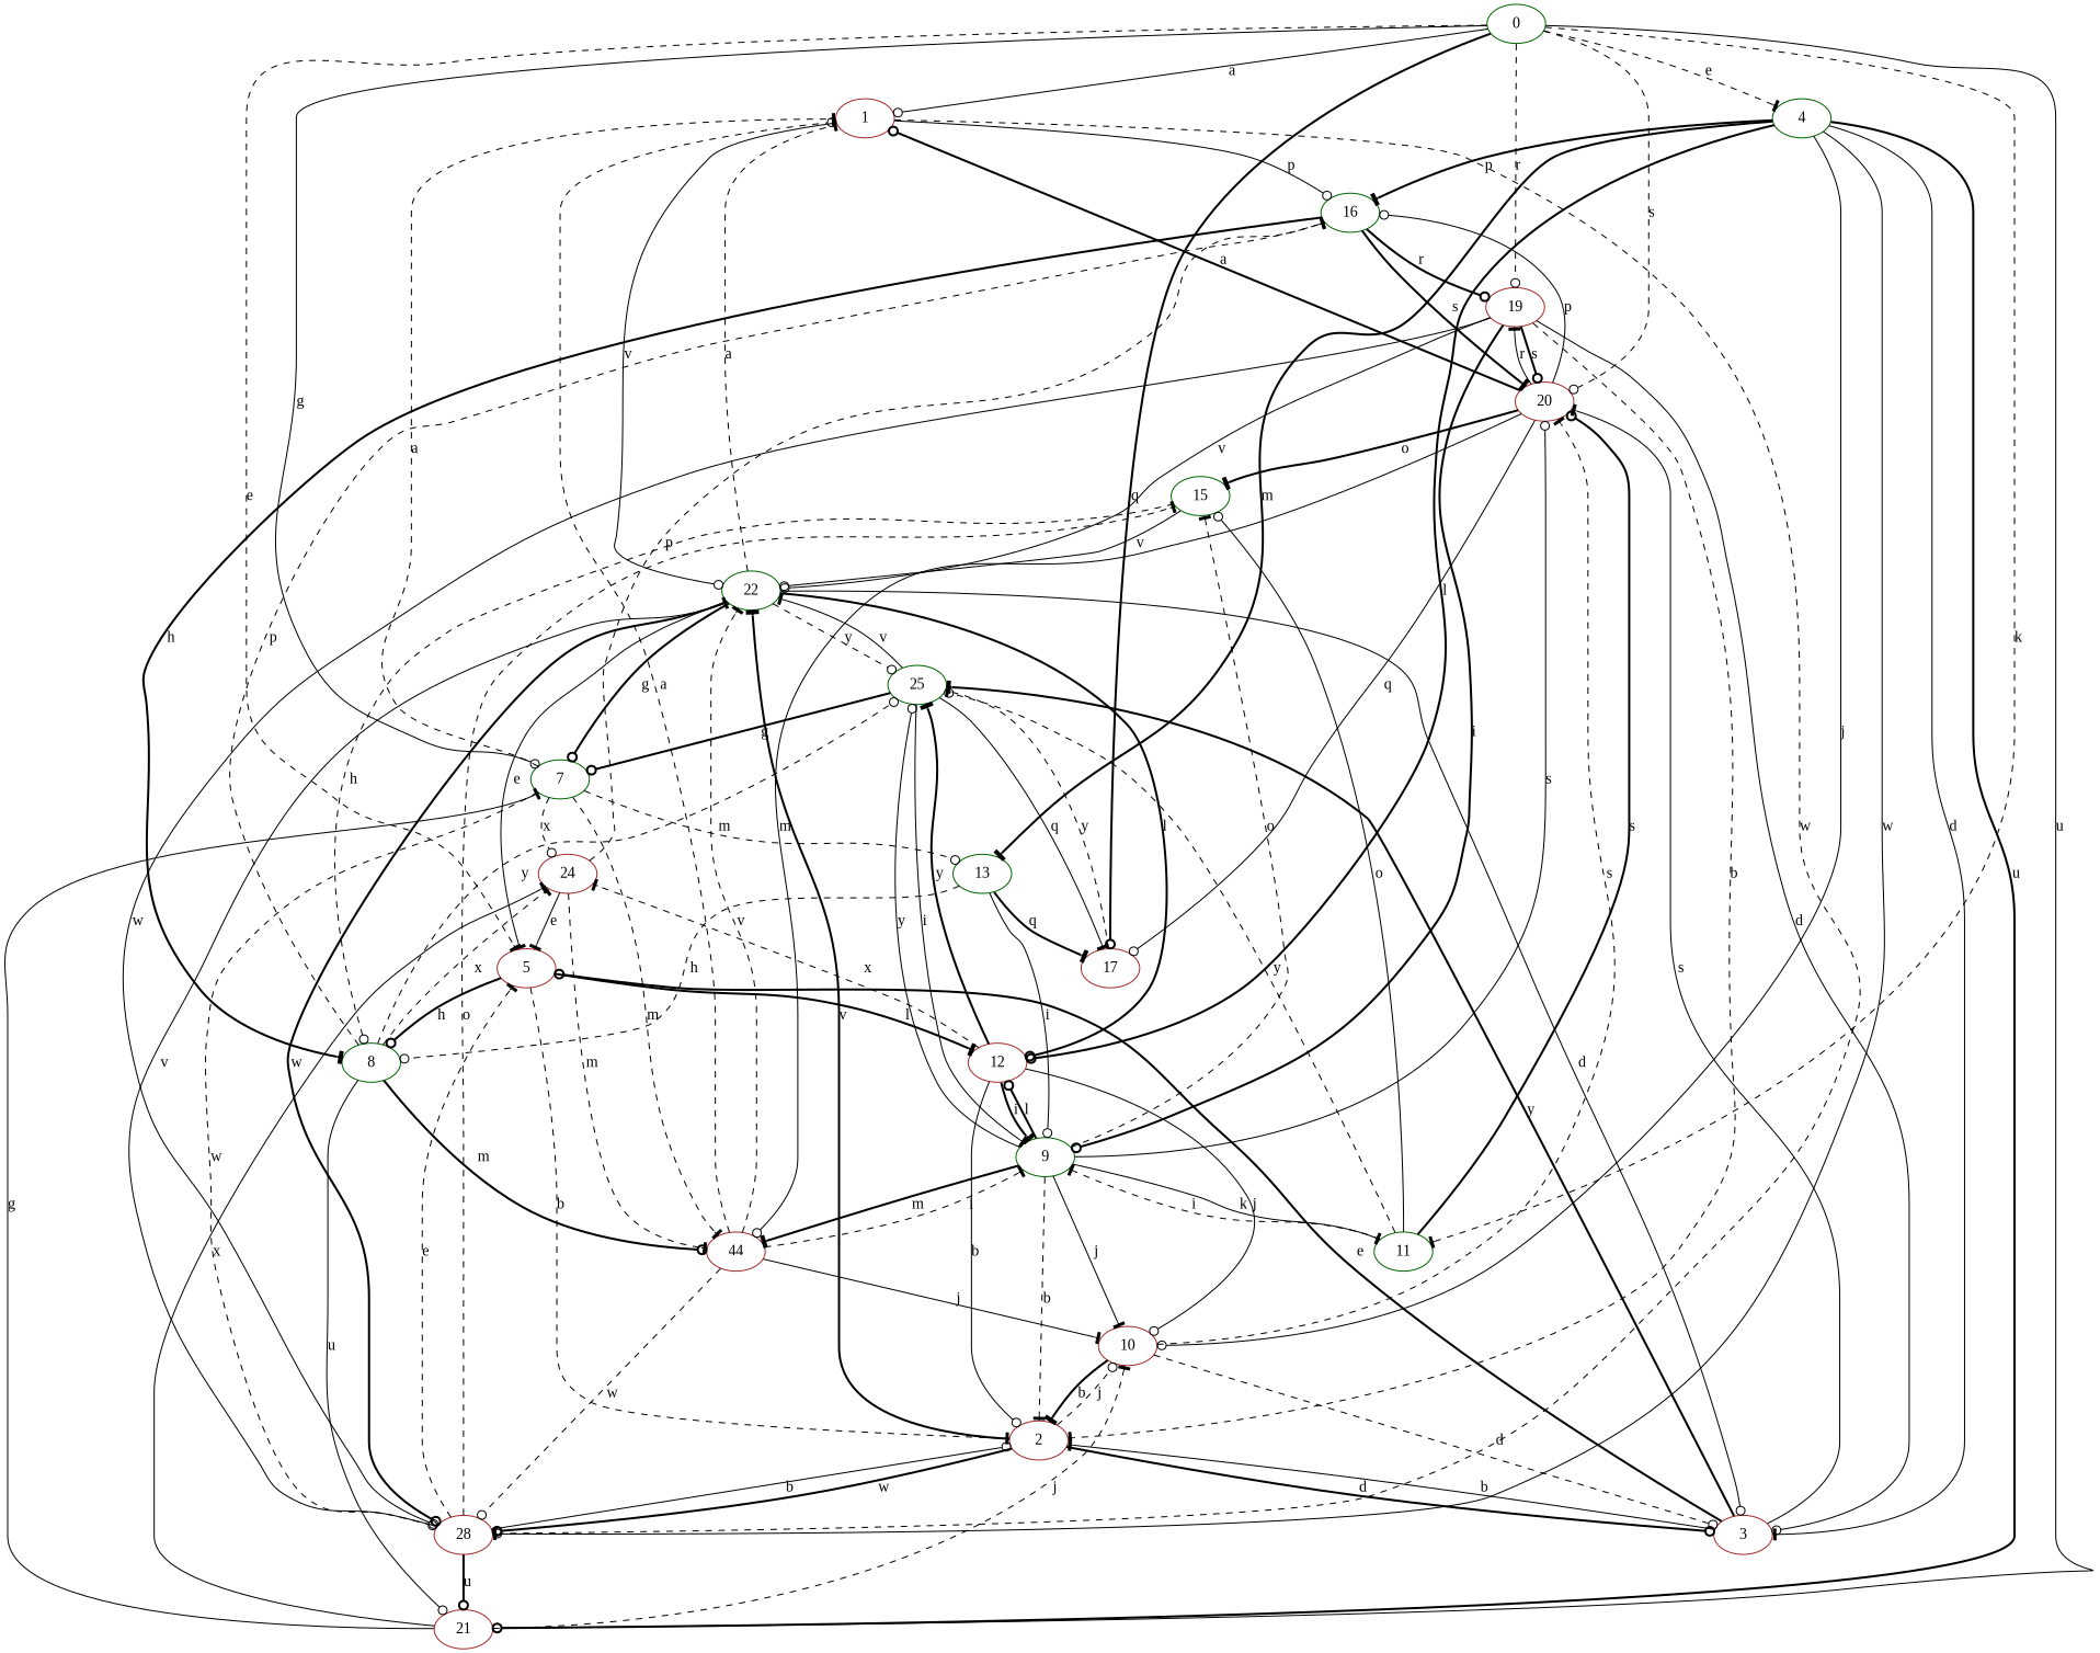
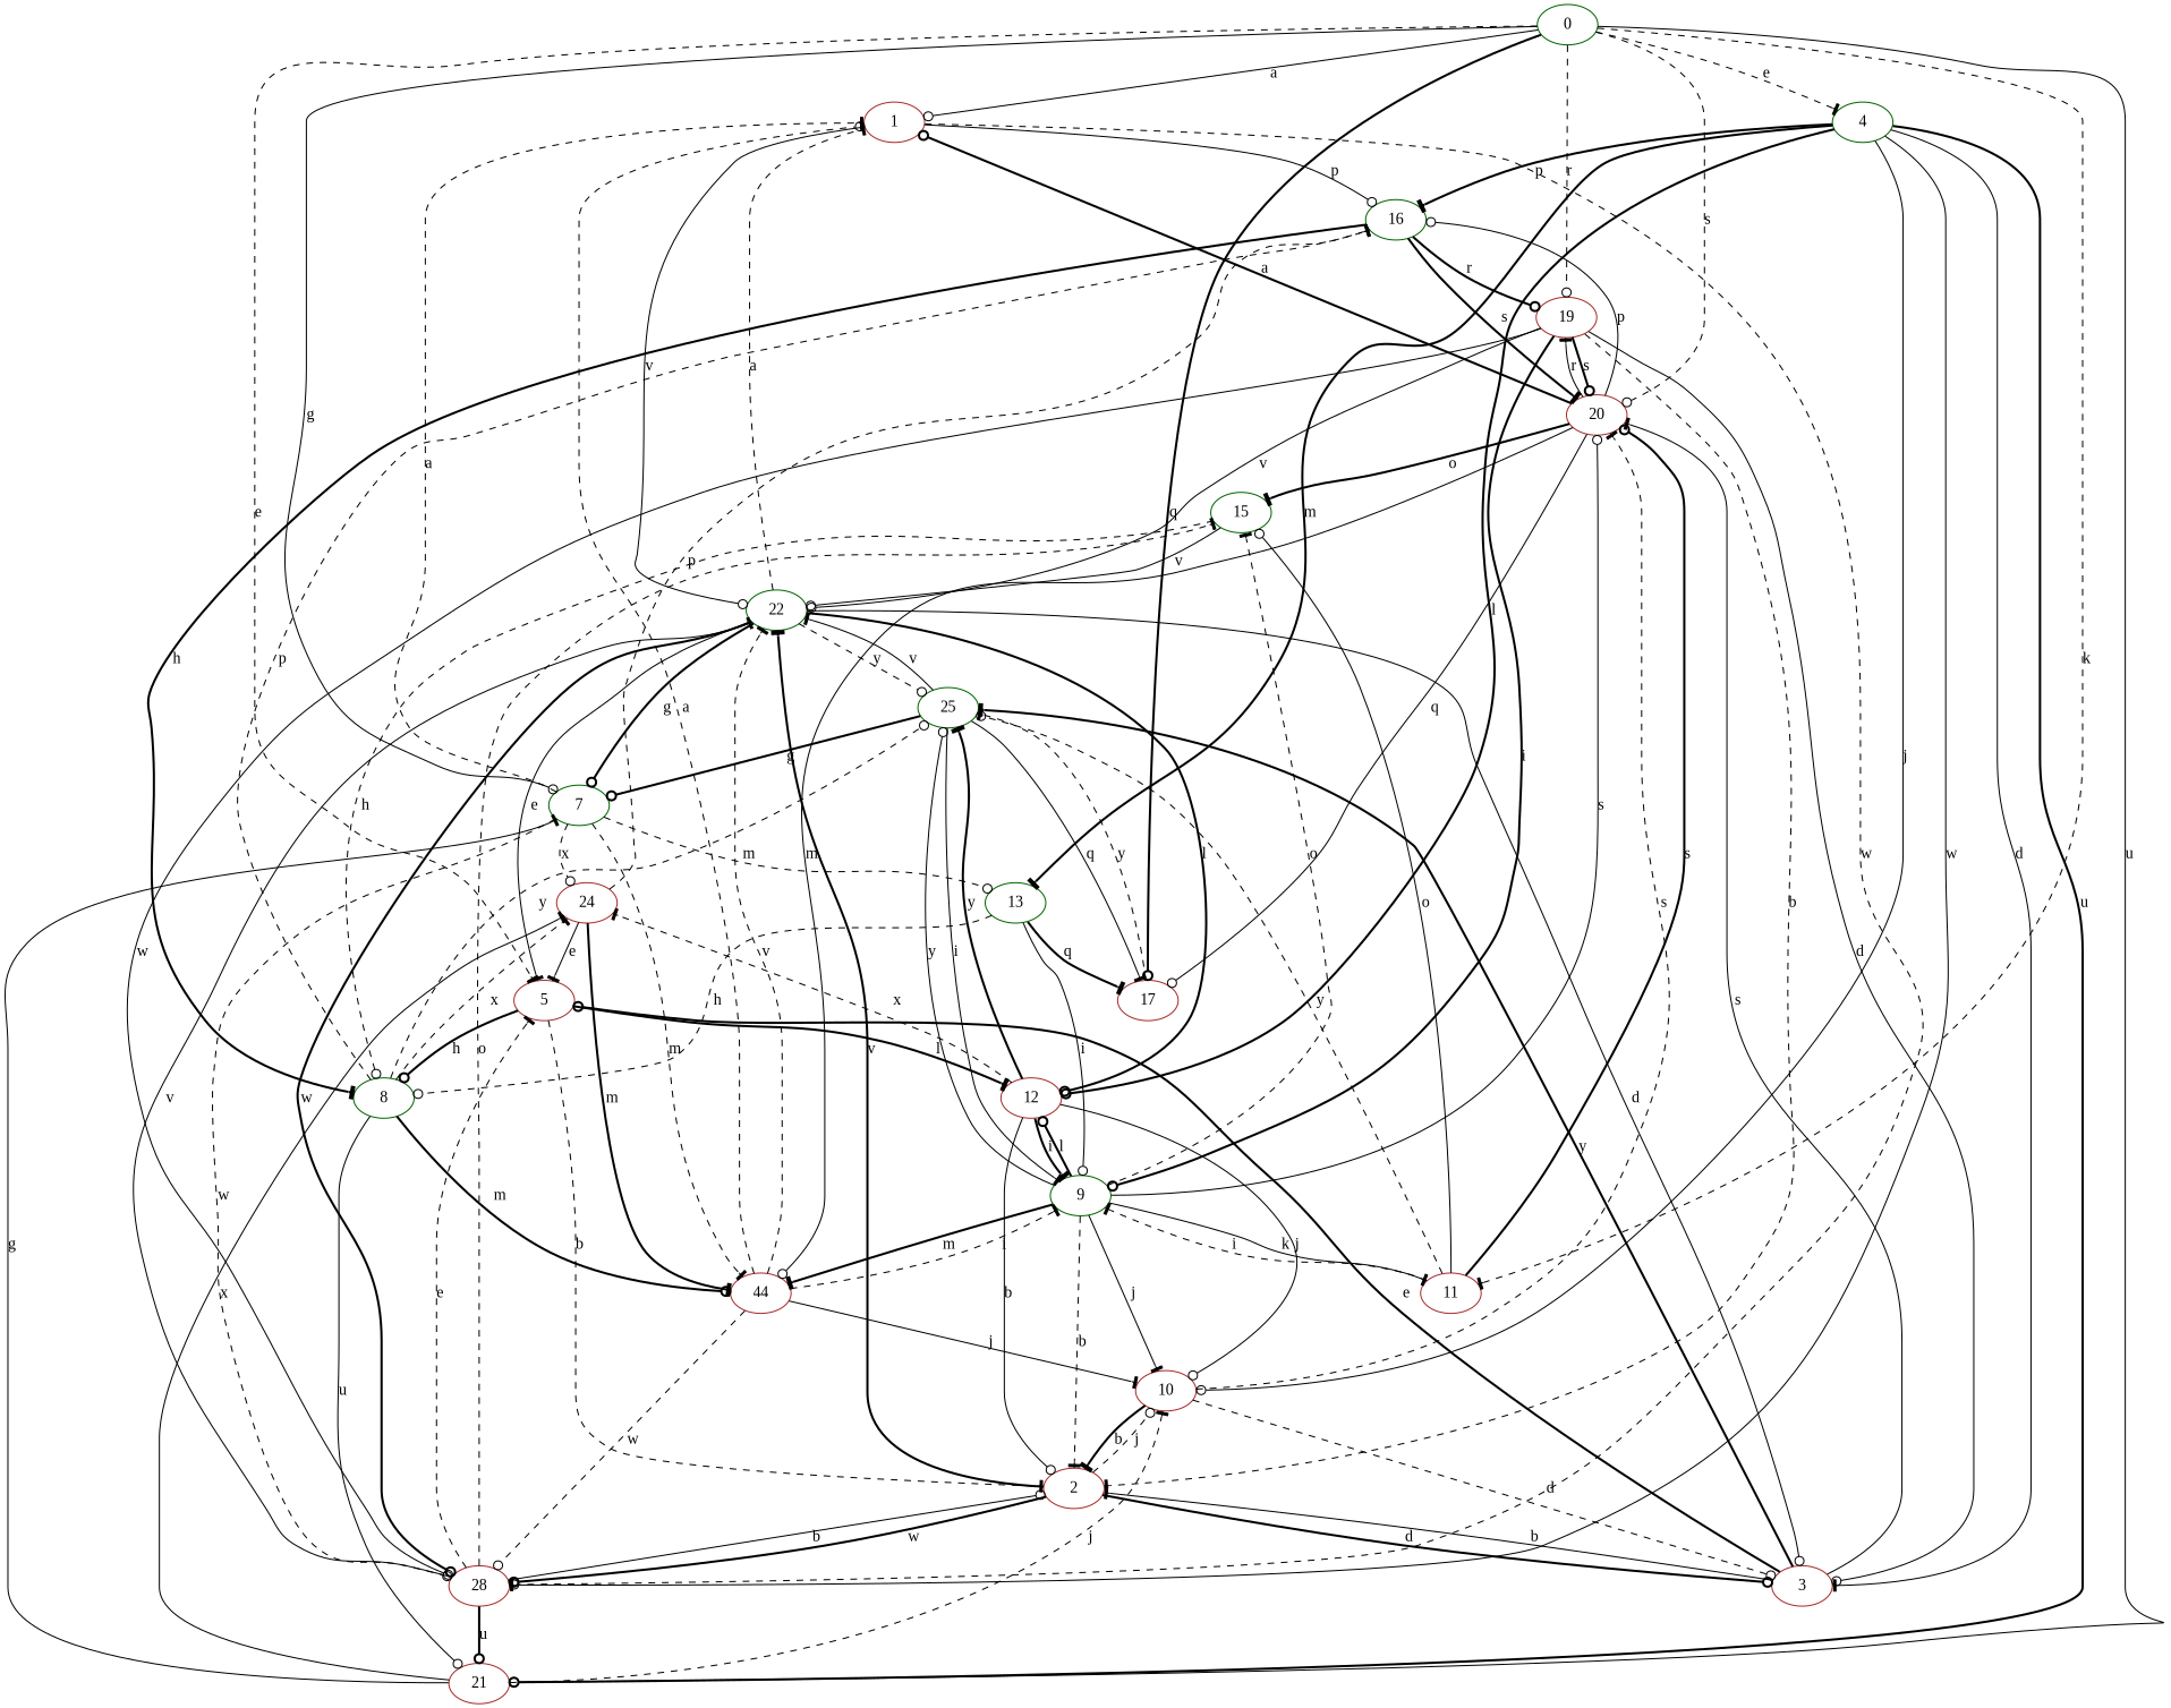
  strict digraph {
    fontname="Liberation Serif"
    node [color=brown fontname="Liberation Serif"]
    edge [arrowhead=odot fontname="Liberation Serif" style=solid]
    0 [color=darkgreen]
    1
    4 [color=darkgreen]
    5
    7 [color=darkgreen]
-   11 [color=darkgreen]
+   11
    17
    19
    20
    21
    16 [color=darkgreen]
    22 [color=darkgreen]
    n13 [label=28]
    3
    10
    12
    13 [color=darkgreen]
    2
    8 [color=darkgreen]
    n20 [label=44]
    24
    25 [color=darkgreen]
    9 [color=darkgreen]
    15 [color=darkgreen]
    0 -> 1 [label=a]
    0 -> 4 [arrowhead=tee label=e style=dashed]
    0 -> 5 [arrowhead=tee label=e style=dashed]
    0 -> 7 [label=g]
    0 -> 11 [arrowhead=tee label=k style=dashed]
    0 -> 17 [label=q style=bold]
    0 -> 19 [label=r style=dashed]
    0 -> 20 [label=s style=dashed]
    0 -> 21 [label=u]
    1 -> 16 [label=p]
    1 -> 22 [label=v]
    1 -> n13 [label=w style=dashed]
    4 -> 21 [label=u style=bold]
    4 -> 16 [arrowhead=tee label=p style=bold]
    4 -> n13 [arrowhead=tee label=w]
    4 -> 3 [arrowhead=tee label=d]
    4 -> 10 [label=j]
    4 -> 12 [label=l style=bold]
    4 -> 13 [arrowhead=tee label=m style=bold]
    5 -> 12 [arrowhead=tee label=l style=bold]
    5 -> 2 [arrowhead=tee label=b style=dashed]
    5 -> 8 [label=h style=bold]
    7 -> 1 [arrowhead=tee label=a style=dashed]
    7 -> n13 [label=w style=dashed]
    7 -> 13 [label=m style=dashed]
    7 -> n20 [arrowhead=tee label=m style=dashed]
    7 -> 24 [label=x style=dashed]
    11 -> 20 [label=s style=bold]
    11 -> 25 [label=y style=dashed]
    11 -> 9 [arrowhead=tee label=i style=dashed]
    11 -> 15 [label=o]
    17 -> 25 [arrowhead=tee label=y style=dashed]
    19 -> 20 [label=s style=bold]
    19 -> 22 [label=v]
    19 -> n13 [label=w]
    19 -> 3 [label=d]
    19 -> 2 [arrowhead=tee label=b style=dashed]
    19 -> 9 [label=i style=bold]
    20 -> 1 [label=a style=bold]
    20 -> 17 [label=q]
    20 -> 19 [arrowhead=tee label=r]
    20 -> 16 [label=p]
    20 -> n20 [label=m]
    20 -> 15 [arrowhead=tee label=o style=bold]
    21 -> 7 [arrowhead=tee label=g]
    21 -> 10 [arrowhead=tee label=j style=dashed]
    21 -> 24 [arrowhead=tee label=x]
    16 -> 19 [label=r style=bold]
    16 -> 20 [arrowhead=tee label=s style=bold]
    16 -> 8 [arrowhead=tee label=h style=bold]
    22 -> 1 [arrowhead=tee label=a style=dashed]
    22 -> 5 [arrowhead=tee label=e]
    22 -> 7 [label=g style=bold]
    22 -> n13 [label=w style=bold]
    22 -> 3 [label=d]
    22 -> 12 [label=l style=bold]
    22 -> 25 [label=y style=dashed]
    n13 -> 5 [arrowhead=tee label=e style=dashed]
    n13 -> 21 [label=u style=bold]
    n13 -> 22 [arrowhead=tee label=v]
    n13 -> 2 [label=b]
    n13 -> 15 [arrowhead=tee label=o style=dashed]
    3 -> 5 [label=e style=bold]
    3 -> 20 [arrowhead=tee label=s]
    3 -> 2 [arrowhead=tee label=b]
    3 -> 25 [arrowhead=tee label=y style=bold]
    10 -> 20 [arrowhead=tee label=s style=dashed]
    10 -> 3 [label=d style=dashed]
    10 -> 2 [arrowhead=tee label=b style=bold]
    12 -> 10 [label=j]
    12 -> 2 [label=b]
    12 -> 24 [arrowhead=tee label=x style=dashed]
    12 -> 25 [arrowhead=tee label=y style=bold]
    12 -> 9 [arrowhead=tee label=i style=bold]
    13 -> 17 [arrowhead=tee label=q style=bold]
    13 -> 8 [label=h style=dashed]
    13 -> 9 [label=i]
    2 -> 22 [arrowhead=tee label=v style=bold]
    2 -> n13 [label=w style=bold]
    2 -> 3 [label=d style=bold]
    2 -> 10 [label=j style=dashed]
    8 -> 21 [label=u]
    8 -> 16 [arrowhead=tee label=p style=dashed]
    8 -> n20 [label=m style=bold]
    8 -> 24 [arrowhead=tee label=x style=dashed]
    8 -> 25 [label=y style=dashed]
    n20 -> 1 [label=a style=dashed]
    n20 -> 22 [arrowhead=tee label=v style=dashed]
    n20 -> n13 [label=w style=dashed]
    n20 -> 10 [arrowhead=tee label=j]
    n20 -> 9 [arrowhead=tee label=i style=dashed]
    24 -> 5 [arrowhead=tee label=e]
    24 -> 16 [arrowhead=tee label=p style=dashed]
-   24 -> n20 [arrowhead=tee label=m style=dashed]
+   24 -> n20 [arrowhead=tee label=m style=bold]
    25 -> 7 [label=g style=bold]
    25 -> 17 [arrowhead=tee label=q]
    25 -> 22 [arrowhead=tee label=v]
    25 -> 9 [arrowhead=tee label=i]
    9 -> 11 [arrowhead=tee label=k]
    9 -> 20 [label=s]
    9 -> 10 [arrowhead=tee label=j]
    9 -> 12 [label=l style=bold]
    9 -> 2 [arrowhead=tee label=b style=dashed]
    9 -> n20 [arrowhead=tee label=m style=bold]
    9 -> 25 [label=y]
    9 -> 15 [arrowhead=tee label=o style=dashed]
    15 -> 22 [label=v]
    15 -> 8 [label=h style=dashed]
  }
